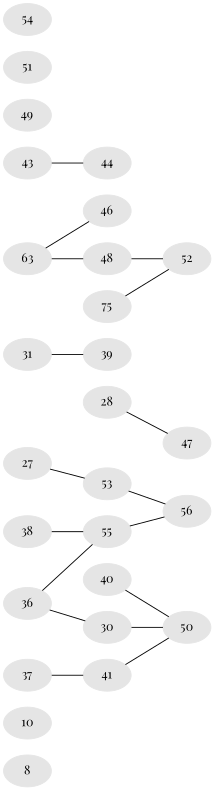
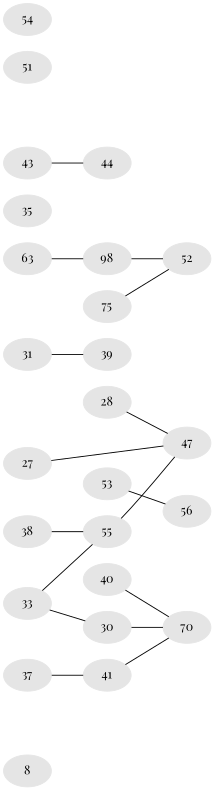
  graph {
    fontname="Playfair Display"
    rankdir=LR
    node [color=gray90 fontname="Playfair Display" style=filled]
    edge [fontname="Playfair Display"]
    8
-   10
    27
    47
    28 [super="+25"]
-   50 [super="+3+21"]
+   50 [super="+3+21" label=70]
    30
    31
    39
    n10 [label=63]
-   46
-   48 [super="+6+34"]
+   48 [super="+6+34" label=98]
    52
-   36 [super="+22"]
+   35
+   36 [super="+22" label=33]
    55 [super="+26"]
    40 [super="+7+15+24"]
    56 [super="+42"]
    41 [super="+12+18+20"]
    37
    38
    43
    44
    n24 [label=75 super="+16+17"]
-   49
    51 [super="+13+19"]
    53 [super="+9+11+23"]
    54
-   27 -- 53
+   27 -- 47
    28 -- 47
    30 -- 50
    31 -- 39
-   n10 -- 46
    n10 -- 48
    48 -- 52 [weight=2]
    36 -- 30
    36 -- 55
-   55 -- 56
+   55 -- 47
    40 -- 50
    41 -- 50
    37 -- 41
    38 -- 55
    43 -- 44
    n24 -- 52
    53 -- 56
  }
